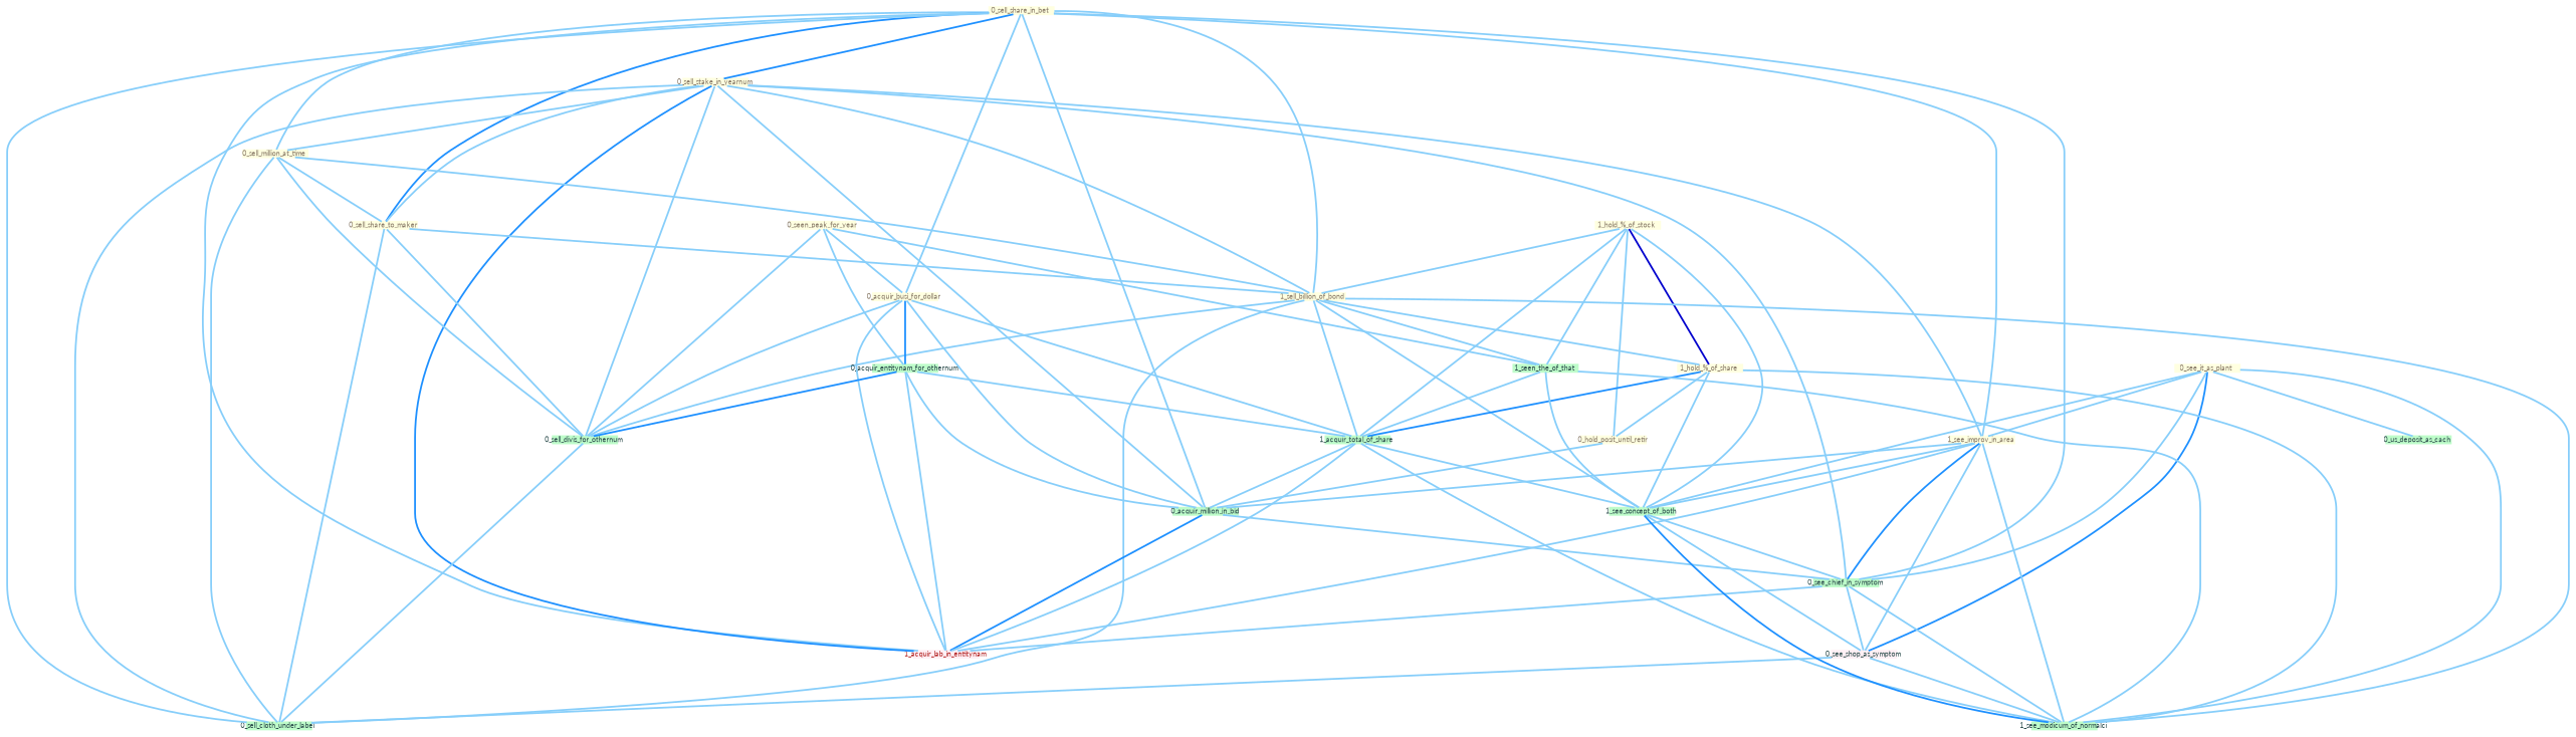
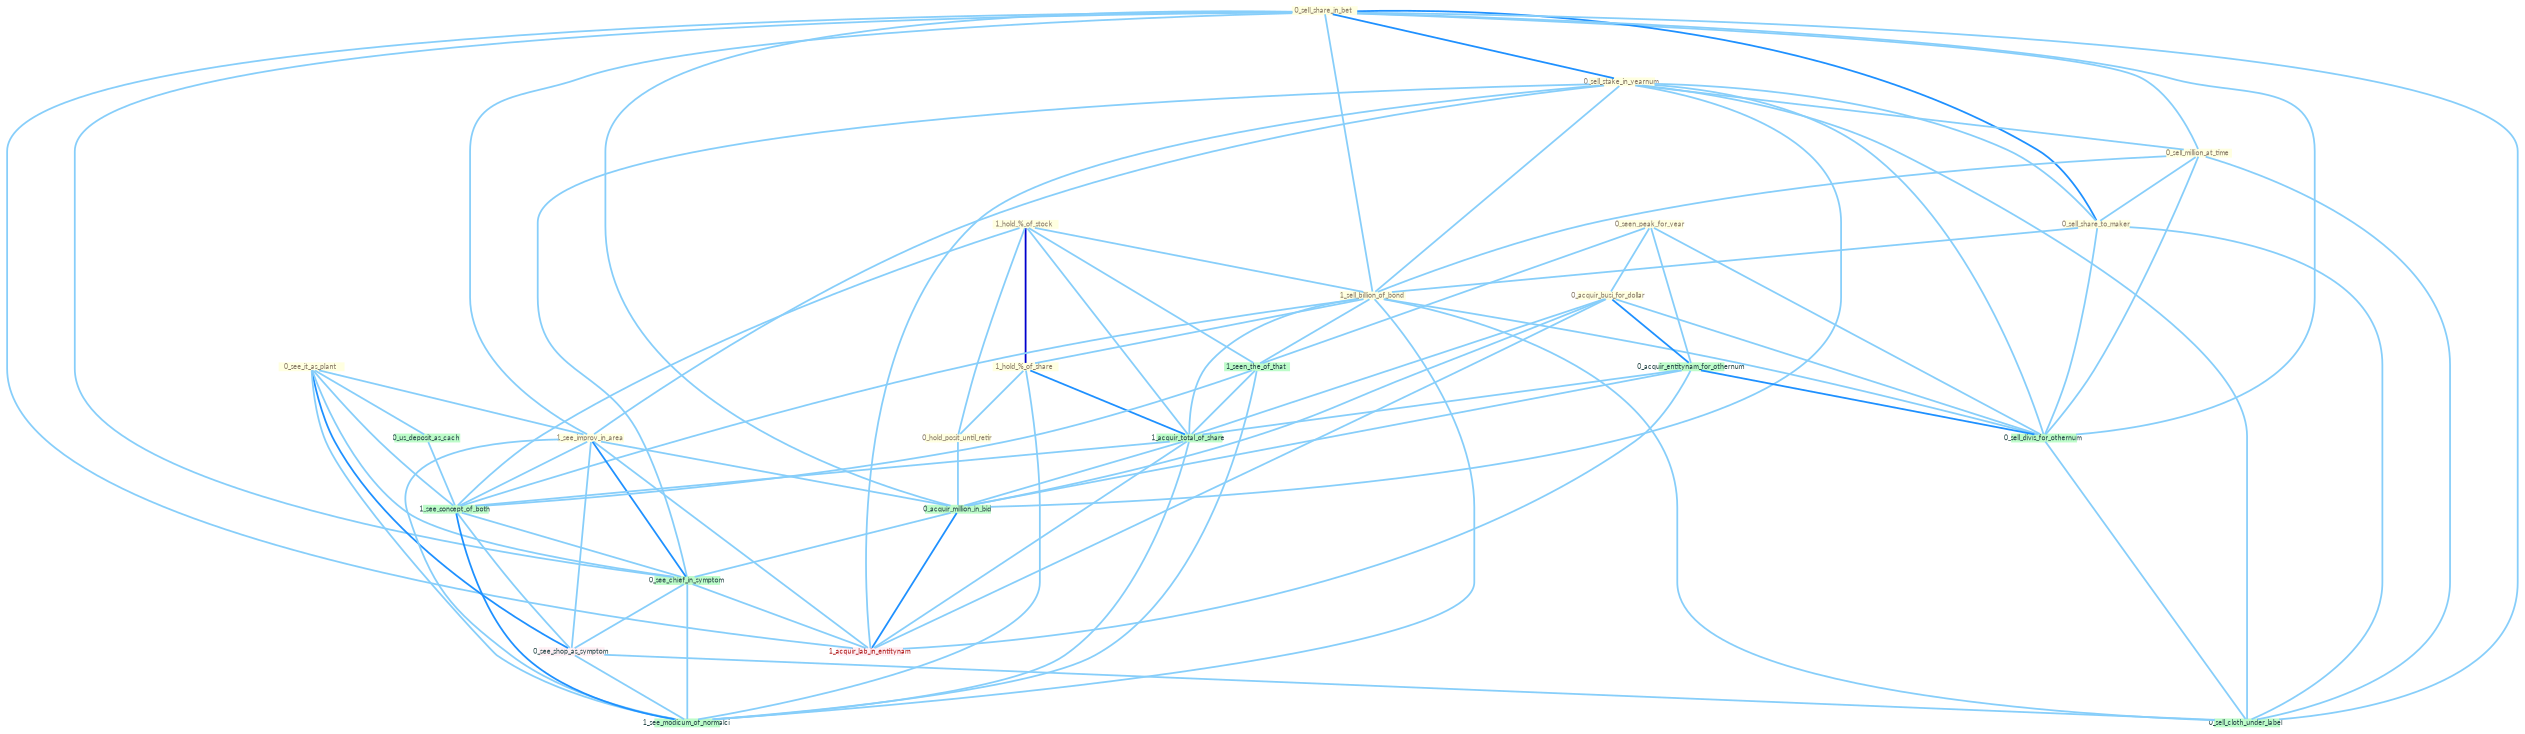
  graph {
    fontname=Lato
    node [color="#ffffe0" fixedsize=true fontcolor="#8b7d6b" fontname=Lato fontsize=4 shape=polygon style=filled]
    edge [color="#87cefa" fontname=Lato w=1]
    "0_sell_share_in_bet " [height=.06 width=.5]
    "1_hold_%_of_stock " [height=.06 width=.5]
    "0_sell_stake_in_yearnum " [height=.06 width=.5]
    "0_see_it_as_plant " [height=.06 width=.5]
    "0_sell_million_at_time " [height=.06 width=.5]
    "0_sell_share_to_maker " [height=.06 width=.5]
    "1_sell_billion_of_bond " [height=.06 width=.5]
    "0_seen_peak_for_year " [height=.06 width=.5]
    "1_hold_%_of_share " [height=.06 width=.5]
    "1_see_improv_in_area " [height=.06 width=.5]
    "0_acquir_busi_for_dollar " [height=.06 width=.5]
    "0_hold_posit_until_retir " [height=.06 width=.5]
    "0_see_shop_as_symptom " [color="#fff0f5" fontcolor="#2f4f4f" height=.06 width=.5]
    "1_acquir_lab_in_entitynam " [color="#fff0f5" fontcolor="#b22222" height=.06 width=.5]
    "0_sell_divis_for_othernum " [color="#BDFCC9" fontcolor="#2f4f4f" height=.06 width=.5]
    "0_sell_cloth_under_label " [color="#BDFCC9" fontcolor="#2f4f4f" height=.06 width=.5]
    n17 [color="#BDFCC9" fontcolor="#2f4f4f" height=.06 label="0_acquir_million_in_bid" width=.5]
    n18 [color="#BDFCC9" fontcolor="#2f4f4f" height=.06 label="0_see_chief_in_symptom" width=.5]
    "1_seen_the_of_that " [color="#BDFCC9" fontcolor="#2f4f4f" height=.06 width=.5]
    "1_acquir_total_of_share " [color="#BDFCC9" fontcolor="#2f4f4f" height=.06 width=.5]
    "1_see_concept_of_both " [color="#BDFCC9" fontcolor="#2f4f4f" height=.06 width=.5]
    "1_see_modicum_of_normalci " [color="#BDFCC9" fontcolor="#2f4f4f" height=.06 width=.5]
    "0_us_deposit_as_cach " [color="#BDFCC9" fontcolor="#2f4f4f" height=.06 width=.5]
    "0_acquir_entitynam_for_othernum " [color="#BDFCC9" fontcolor="#2f4f4f" height=.06 width=.5]
    subgraph sub_1 {
      "0_sell_share_in_bet "
      "1_hold_%_of_stock "
      "0_sell_stake_in_yearnum "
      "0_see_it_as_plant "
      "0_sell_million_at_time "
      "0_sell_share_to_maker "
      "1_sell_billion_of_bond "
      "0_seen_peak_for_year "
      "1_hold_%_of_share "
      "1_see_improv_in_area "
      "0_acquir_busi_for_dollar "
      "0_hold_posit_until_retir "
    }
    subgraph sub_2 {
      "0_see_shop_as_symptom "
      "1_acquir_lab_in_entitynam "
    }
    "0_sell_share_in_bet " -- "0_sell_stake_in_yearnum " [color="#1e90ff" w=2]
    "0_sell_share_in_bet " -- "0_sell_million_at_time "
    "0_sell_share_in_bet " -- "0_sell_share_to_maker " [color="#1e90ff" w=2]
    "0_sell_share_in_bet " -- "1_sell_billion_of_bond "
    "0_sell_share_in_bet " -- "1_see_improv_in_area "
    "0_sell_share_in_bet " -- "1_acquir_lab_in_entitynam "
-   "0_sell_share_in_bet " -- "0_acquir_busi_for_dollar "
+   "0_sell_share_in_bet " -- "0_sell_divis_for_othernum "
    "0_sell_share_in_bet " -- "0_sell_cloth_under_label "
    "0_sell_share_in_bet " -- n17
    "0_sell_share_in_bet " -- n18
    "1_hold_%_of_stock " -- "1_sell_billion_of_bond "
    "1_hold_%_of_stock " -- "1_hold_%_of_share " [color="#0000cd" w=3]
    "1_hold_%_of_stock " -- "0_hold_posit_until_retir "
    "1_hold_%_of_stock " -- "1_seen_the_of_that "
    "1_hold_%_of_stock " -- "1_acquir_total_of_share "
    "1_hold_%_of_stock " -- "1_see_concept_of_both "
    "0_sell_stake_in_yearnum " -- "0_sell_million_at_time "
    "0_sell_stake_in_yearnum " -- "0_sell_share_to_maker "
    "0_sell_stake_in_yearnum " -- "1_sell_billion_of_bond "
    "0_sell_stake_in_yearnum " -- "1_see_improv_in_area "
-   "0_sell_stake_in_yearnum " -- "1_acquir_lab_in_entitynam " [color="#1e90ff"]
+   "0_sell_stake_in_yearnum " -- "1_acquir_lab_in_entitynam "
    "0_sell_stake_in_yearnum " -- "0_sell_divis_for_othernum "
    "0_sell_stake_in_yearnum " -- "0_sell_cloth_under_label "
    "0_sell_stake_in_yearnum " -- n17
    "0_sell_stake_in_yearnum " -- n18
    "0_see_it_as_plant " -- "1_see_improv_in_area "
    "0_see_it_as_plant " -- "0_see_shop_as_symptom " [color="#1e90ff" w=2]
    "0_see_it_as_plant " -- n18
    "0_see_it_as_plant " -- "1_see_concept_of_both "
    "0_see_it_as_plant " -- "1_see_modicum_of_normalci "
    "0_see_it_as_plant " -- "0_us_deposit_as_cach "
    "0_sell_million_at_time " -- "0_sell_share_to_maker "
    "0_sell_million_at_time " -- "1_sell_billion_of_bond "
    "0_sell_million_at_time " -- "0_sell_divis_for_othernum "
    "0_sell_million_at_time " -- "0_sell_cloth_under_label "
    "0_sell_share_to_maker " -- "1_sell_billion_of_bond "
    "0_sell_share_to_maker " -- "0_sell_divis_for_othernum "
    "0_sell_share_to_maker " -- "0_sell_cloth_under_label "
    "1_sell_billion_of_bond " -- "1_hold_%_of_share "
    "1_sell_billion_of_bond " -- "0_sell_divis_for_othernum "
    "1_sell_billion_of_bond " -- "0_sell_cloth_under_label "
    "1_sell_billion_of_bond " -- "1_seen_the_of_that "
    "1_sell_billion_of_bond " -- "1_acquir_total_of_share "
    "1_sell_billion_of_bond " -- "1_see_concept_of_both "
    "1_sell_billion_of_bond " -- "1_see_modicum_of_normalci "
    "0_seen_peak_for_year " -- "0_acquir_busi_for_dollar "
    "0_seen_peak_for_year " -- "0_sell_divis_for_othernum "
    "0_seen_peak_for_year " -- "1_seen_the_of_that "
    "0_seen_peak_for_year " -- "0_acquir_entitynam_for_othernum "
    "1_hold_%_of_share " -- "0_hold_posit_until_retir "
    "1_hold_%_of_share " -- "1_acquir_total_of_share " [color="#1e90ff" w=2]
-   "1_hold_%_of_share " -- "1_see_concept_of_both "
+   "0_us_deposit_as_cach " -- "1_see_concept_of_both "
    "1_hold_%_of_share " -- "1_see_modicum_of_normalci "
    "1_see_improv_in_area " -- "0_see_shop_as_symptom "
    "1_see_improv_in_area " -- "1_acquir_lab_in_entitynam "
    "1_see_improv_in_area " -- n17
    "1_see_improv_in_area " -- n18 [color="#1e90ff" w=2]
    "1_see_improv_in_area " -- "1_see_concept_of_both "
    "1_see_improv_in_area " -- "1_see_modicum_of_normalci "
    "0_acquir_busi_for_dollar " -- "1_acquir_lab_in_entitynam "
    "0_acquir_busi_for_dollar " -- "0_sell_divis_for_othernum "
    "0_acquir_busi_for_dollar " -- n17
    "0_acquir_busi_for_dollar " -- "1_acquir_total_of_share "
    "0_acquir_busi_for_dollar " -- "0_acquir_entitynam_for_othernum " [color="#1e90ff" w=2]
    "0_hold_posit_until_retir " -- n17
    "0_see_shop_as_symptom " -- "0_sell_cloth_under_label "
    "0_see_shop_as_symptom " -- "1_see_modicum_of_normalci "
    "0_sell_divis_for_othernum " -- "0_sell_cloth_under_label "
    n17 -- "1_acquir_lab_in_entitynam " [color="#1e90ff" w=2]
    n17 -- n18
    n18 -- "0_see_shop_as_symptom "
    n18 -- "1_acquir_lab_in_entitynam "
    n18 -- "1_see_modicum_of_normalci "
    "1_seen_the_of_that " -- "1_acquir_total_of_share "
    "1_seen_the_of_that " -- "1_see_concept_of_both "
    "1_seen_the_of_that " -- "1_see_modicum_of_normalci "
    "1_acquir_total_of_share " -- "1_acquir_lab_in_entitynam "
    "1_acquir_total_of_share " -- n17
    "1_acquir_total_of_share " -- "1_see_concept_of_both "
    "1_acquir_total_of_share " -- "1_see_modicum_of_normalci "
    "1_see_concept_of_both " -- "0_see_shop_as_symptom "
    "1_see_concept_of_both " -- n18
    "1_see_concept_of_both " -- "1_see_modicum_of_normalci " [color="#1e90ff" w=2]
    "0_acquir_entitynam_for_othernum " -- "1_acquir_lab_in_entitynam "
    "0_acquir_entitynam_for_othernum " -- "0_sell_divis_for_othernum " [color="#1e90ff" w=2]
    "0_acquir_entitynam_for_othernum " -- n17
    "0_acquir_entitynam_for_othernum " -- "1_acquir_total_of_share "
  }
